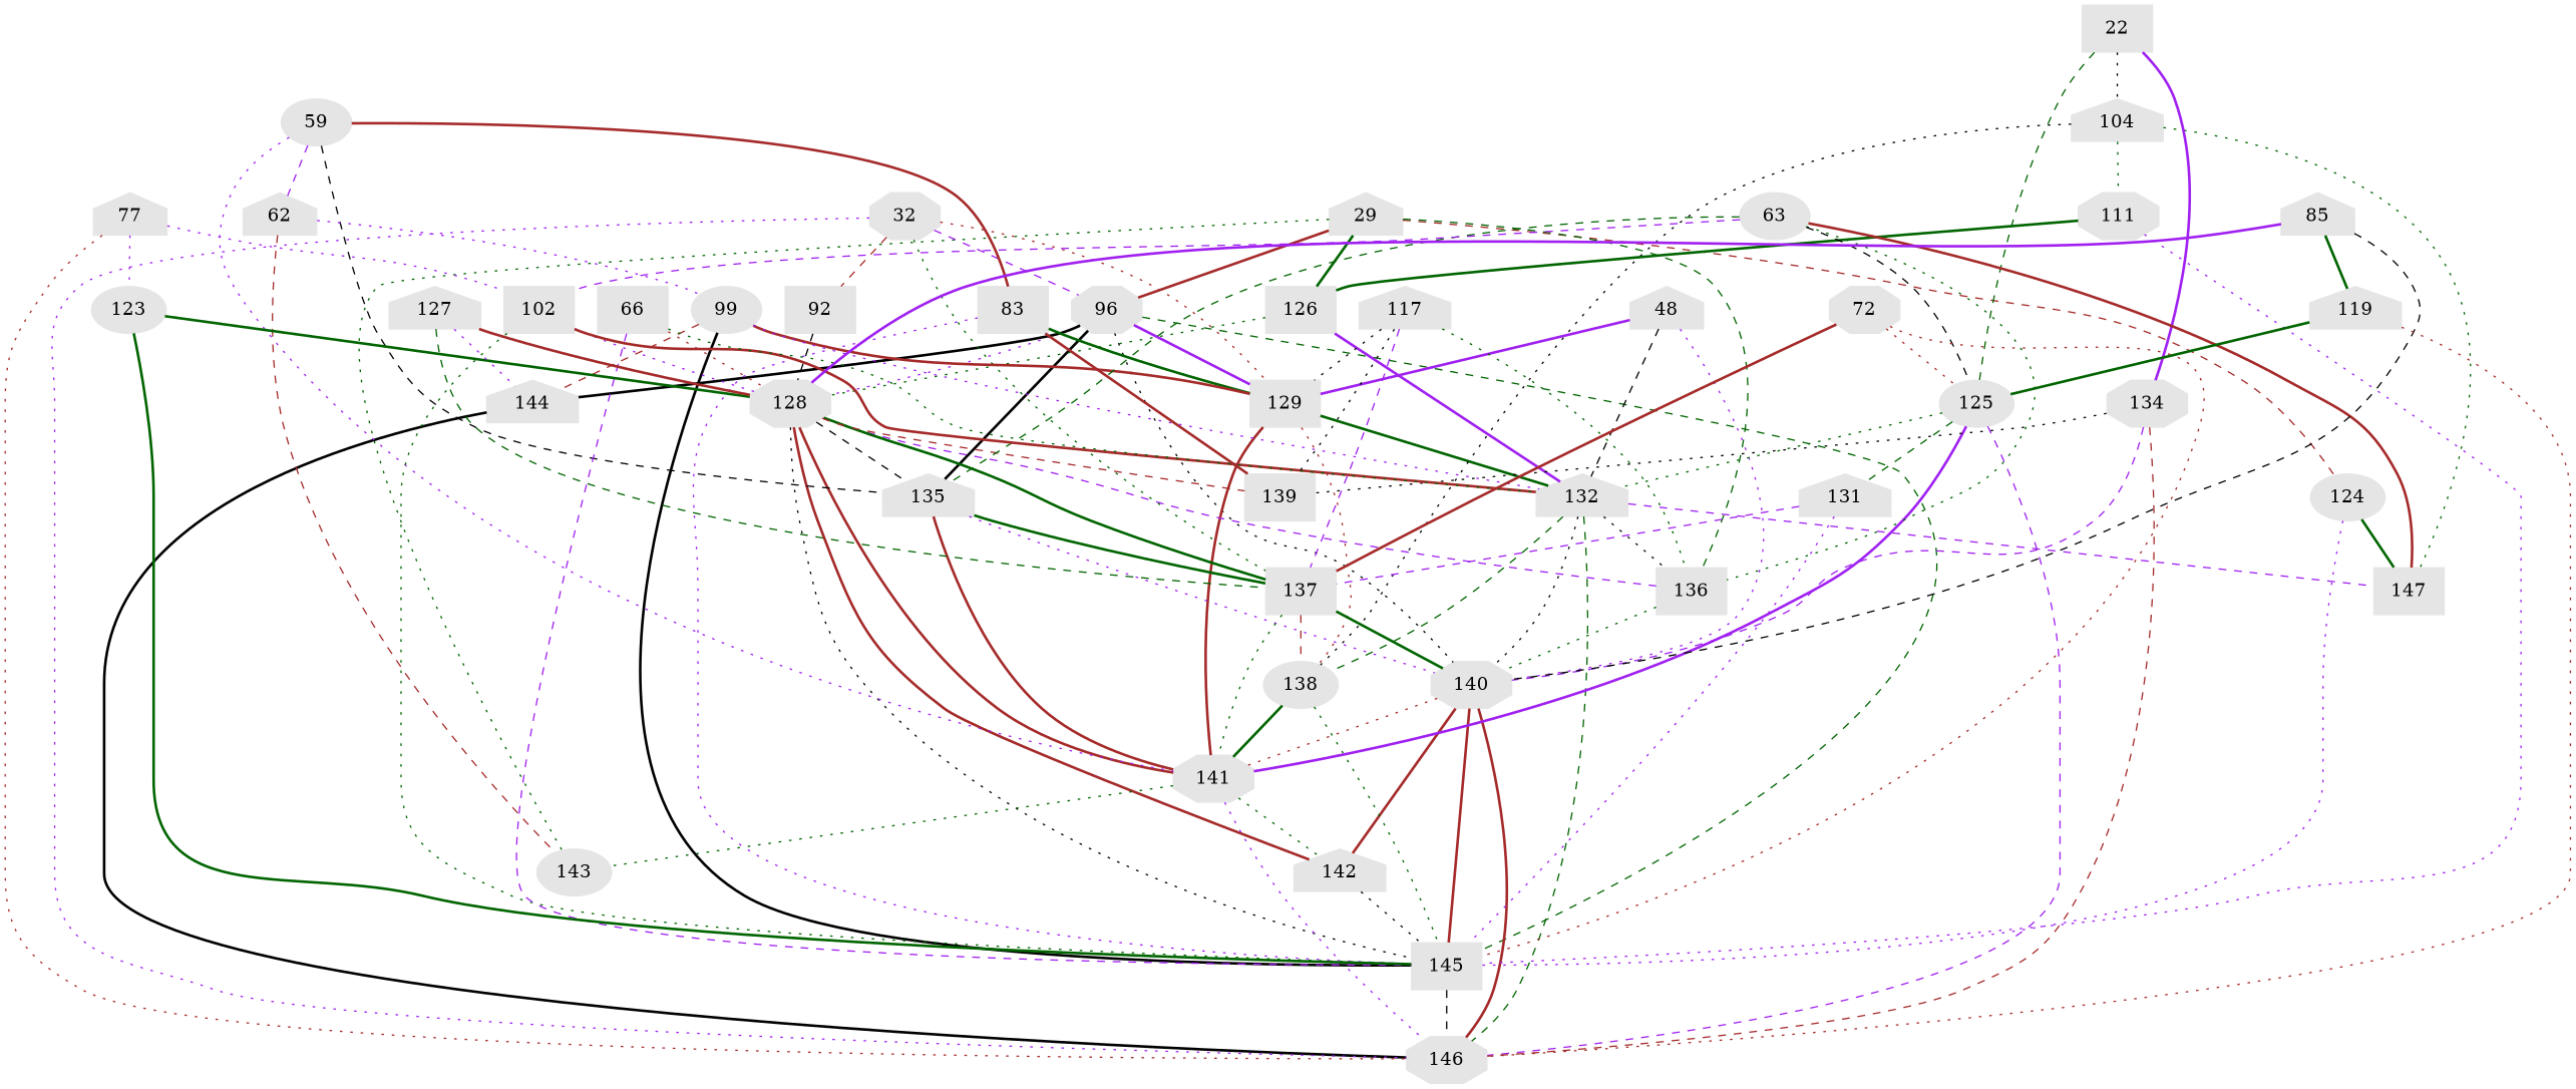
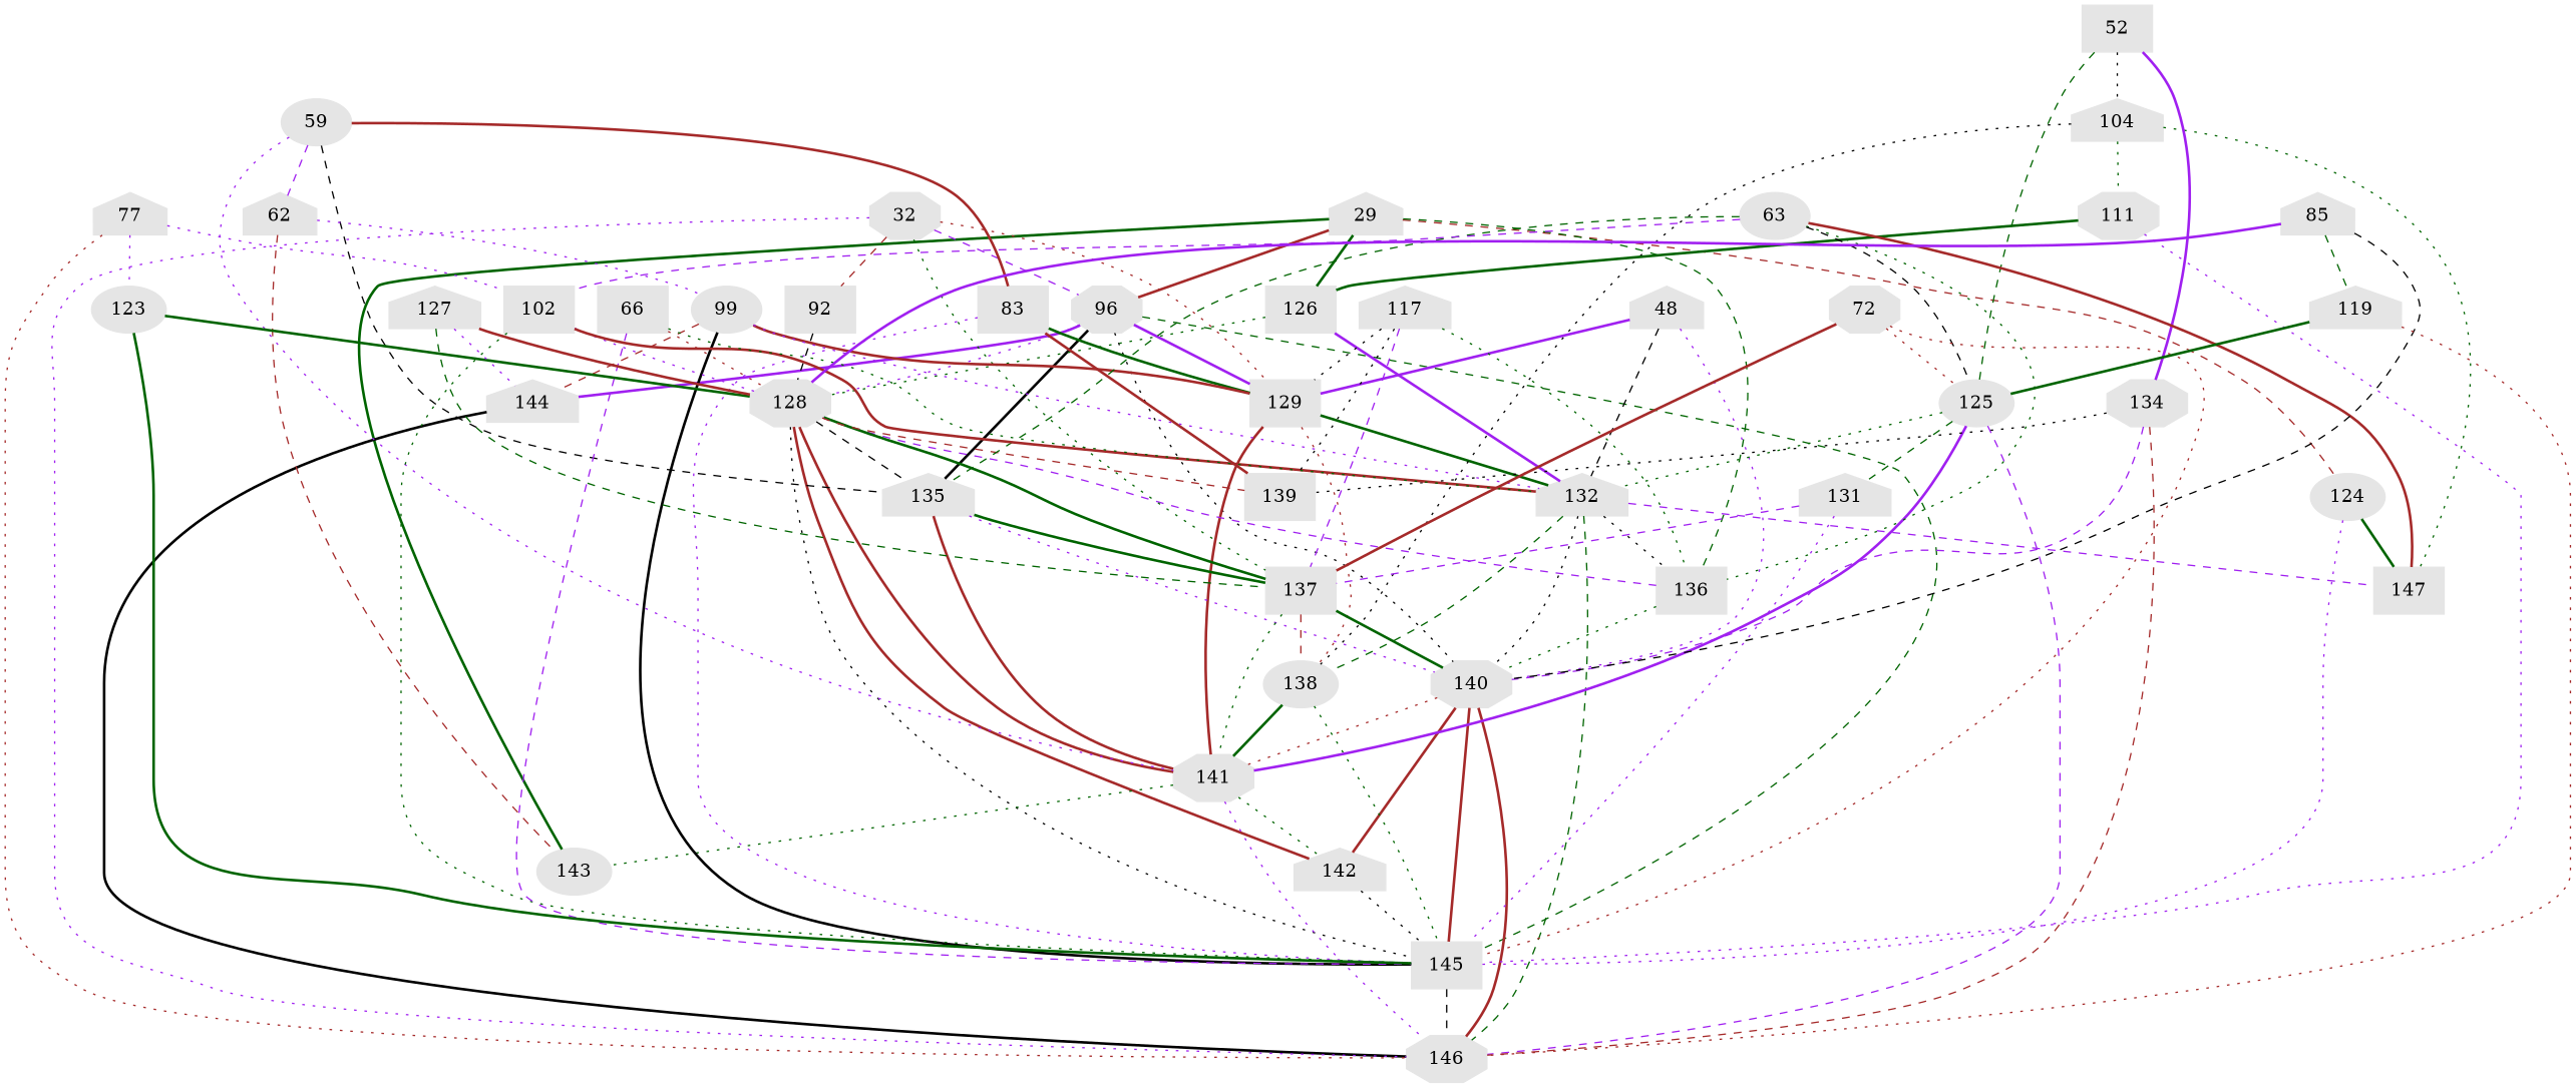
  graph {
    node [color=gray90 shape=house style=filled]
    edge [color=darkgreen style=dotted]
    29 [super="+27"]
    96 [shape=octagon super="+84+86+51"]
    124 [shape=ellipse]
    126 [shape=box]
    136 [shape=box super="+16+73"]
    143 [shape=ellipse]
    129 [shape=box super="+56+118"]
    140 [shape=octagon super="+112+103+74"]
    135 [super="+53+116"]
    128 [shape=octagon super="+4+22+80+106+122+89"]
    145 [shape=box super="+54+101+95+121"]
    144
    147 [shape=box]
    132 [super="+75+109+69"]
    32 [shape=octagon super="+24"]
    92 [shape=box]
    137 [shape=box super="+100+105+97"]
    146 [shape=octagon super="+41+133"]
    141 [shape=octagon super="+114+94+130"]
    138 [shape=ellipse super="+9+19+61"]
    48 [super="+25"]
    142
    104 [super="+3"]
    111 [shape=octagon]
-   52 [shape=box label=22]
+   52 [shape=box]
    125 [shape=ellipse super="+81+90"]
    134 [shape=octagon]
    131
    139 [shape=box]
    59 [shape=ellipse]
    62
    83 [shape=box super="+78"]
    99 [shape=ellipse super="+49"]
    63 [shape=ellipse super="+28"]
    102 [shape=box super="+2+79"]
    66 [shape=box]
    72 [shape=octagon super="+68"]
    77
    123 [shape=ellipse]
    85 [super="+65"]
    119 [super="+45"]
    117 [super="+110"]
    127
    29 -- 96 [color=brown style=bold]
    29 -- 124 [color=brown style=dashed]
    29 -- 126 [style=bold]
    29 -- 136 [style=dashed weight=2]
-   29 -- 143
+   29 -- 143 [style=bold]
    96 -- 129 [color=purple style=bold]
    96 -- 140 [color=black weight=2]
    96 -- 135 [color=black style=bold]
    96 -- 128 [color=purple weight=2]
    96 -- 145 [style=dashed weight=2]
-   96 -- 144 [color=black style=bold]
+   96 -- 144 [color=purple style=bold]
    124 -- 145 [color=purple weight=2]
    124 -- 147 [style=bold]
    126 -- 128
    126 -- 132 [color=purple style=bold]
    136 -- 140 [weight=3]
    129 -- 132 [style=bold]
    129 -- 141 [color=brown style=bold]
    129 -- 138 [color=brown]
    140 -- 145 [color=brown style=bold weight=2]
    140 -- 146 [color=brown style=bold]
    140 -- 141 [color=brown]
    140 -- 142 [color=brown style=bold]
    135 -- 140 [color=purple]
    135 -- 137 [style=bold weight=2]
    135 -- 141 [color=brown style=bold]
    128 -- 136 [color=purple style=dashed weight=2]
    128 -- 135 [color=black style=dashed]
    128 -- 145 [color=black]
    128 -- 137 [style=bold weight=5]
    128 -- 141 [color=brown style=bold weight=2]
    128 -- 142 [color=brown style=bold]
    128 -- 139 [color=brown style=dashed]
    145 -- 146 [color=black style=dashed weight=3]
    144 -- 146 [color=black style=bold]
    132 -- 136 [color=black]
    132 -- 140 [color=black]
    132 -- 147 [color=purple style=dashed]
    132 -- 146 [style=dashed]
    132 -- 138 [style=dashed weight=3]
    32 -- 96 [color=purple style=dashed weight=2]
    32 -- 129 [color=brown weight=2]
    32 -- 92 [color=brown style=dashed weight=2]
    32 -- 137
    32 -- 146 [color=purple]
    92 -- 128 [color=black style=dashed weight=2]
    137 -- 140 [style=bold weight=5]
    137 -- 141
    137 -- 138 [color=brown style=dashed weight=6]
    141 -- 143 [weight=2]
    141 -- 146 [color=purple weight=2]
    141 -- 142
    138 -- 145
    138 -- 141 [style=bold weight=2]
    48 -- 129 [color=purple style=bold weight=2]
    48 -- 140 [color=purple weight=3]
    48 -- 132 [color=black style=dashed]
    142 -- 145 [color=black]
    104 -- 147
    104 -- 138 [color=black]
    104 -- 111
    111 -- 126 [style=bold]
    111 -- 145 [color=purple weight=2]
    52 -- 104 [color=black weight=2]
    52 -- 125 [style=dashed]
    52 -- 134 [color=purple style=bold]
    125 -- 132
    125 -- 146 [color=purple style=dashed weight=2]
    125 -- 141 [color=purple style=bold weight=4]
    125 -- 131 [style=dashed]
    134 -- 140 [color=purple style=dashed]
    134 -- 146 [color=brown style=dashed]
    134 -- 139 [color=black]
    131 -- 145 [color=purple]
    131 -- 137 [color=purple style=dashed weight=2]
    59 -- 135 [color=black style=dashed]
    59 -- 141 [color=purple]
    59 -- 62 [color=purple style=dashed]
    59 -- 83 [color=brown style=bold]
    62 -- 143 [color=brown style=dashed]
    62 -- 99 [color=purple weight=2]
    83 -- 129 [style=bold]
    83 -- 145 [color=purple weight=3]
    83 -- 139 [color=brown style=bold]
    99 -- 129 [color=brown style=bold]
    99 -- 145 [color=black style=bold]
    99 -- 144 [color=brown style=dashed]
    99 -- 132 [color=purple]
    63 -- 136
    63 -- 135 [style=dashed weight=2]
    63 -- 147 [color=brown style=bold]
    63 -- 125 [color=black style=dashed]
    63 -- 102 [color=purple style=dashed]
    102 -- 128 [color=purple weight=2]
    102 -- 145 [weight=2]
    102 -- 132 [color=brown style=bold]
    66 -- 128 [color=brown]
    66 -- 145 [color=purple style=dashed weight=2]
    66 -- 132
    72 -- 145 [color=brown weight=2]
    72 -- 137 [color=brown style=bold weight=2]
    72 -- 125 [color=brown weight=2]
    77 -- 146 [color=brown]
    77 -- 102 [color=purple weight=2]
    77 -- 123 [color=purple]
    123 -- 128 [style=bold]
    123 -- 145 [style=bold weight=2]
    85 -- 140 [color=black style=dashed]
    85 -- 128 [color=purple style=bold weight=3]
-   85 -- 119 [style=bold weight=2]
+   85 -- 119 [style=dashed weight=2]
    119 -- 146 [color=brown weight=2]
    119 -- 125 [style=bold weight=2]
    117 -- 136
    117 -- 129 [color=black weight=3]
    117 -- 137 [color=purple style=dashed]
    117 -- 139 [color=black]
    127 -- 128 [color=brown style=bold]
    127 -- 144 [color=purple]
    127 -- 137 [style=dashed weight=2]
  }
